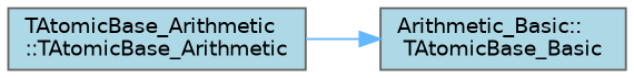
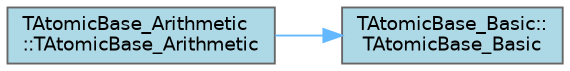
  digraph {
    rankdir=LR
    node [fillcolor=lightblue fontname=Helvetica fontsize=10 shape=box style=filled]
    n1 [color=gray40 fontcolor=black height=0.2 label="TAtomicBase_Arithmetic\l::TAtomicBase_Arithmetic" width=0.4]
-   n2 [color=grey40 height=0.2 label="Arithmetic_Basic::\lTAtomicBase_Basic" width=0.4]
+   n2 [color=grey40 height=0.2 label="TAtomicBase_Basic::\lTAtomicBase_Basic" width=0.4]
    n1 -> n2 [color=steelblue1 fontname=Helvetica fontsize=10 labelfontname=Helvetica labelfontsize=10 style=solid]
  }
